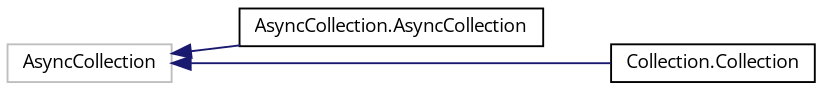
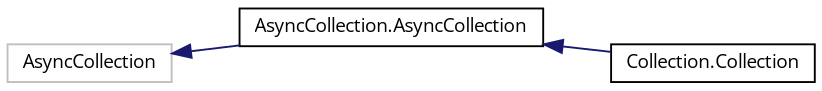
  digraph {
    fontname="Open Sans"
    rankdir=LR
    node [color=black fillcolor=white fontname="Open Sans" fontsize=10 shape=record style=filled]
    edge [color=midnightblue dir=back fontname="Open Sans" fontsize=10 labelfontname=Helvetica labelfontsize=10 style=solid]
    n1 [color=grey75 height=0.2 label=AsyncCollection width=0.4]
    n2 [height=0.2 label="AsyncCollection.AsyncCollection" width=0.4]
    n3 [height=0.2 label="Collection.Collection" width=0.4]
    n1 -> n2
-   n1 -> n3
+   n2 -> n3
  }
